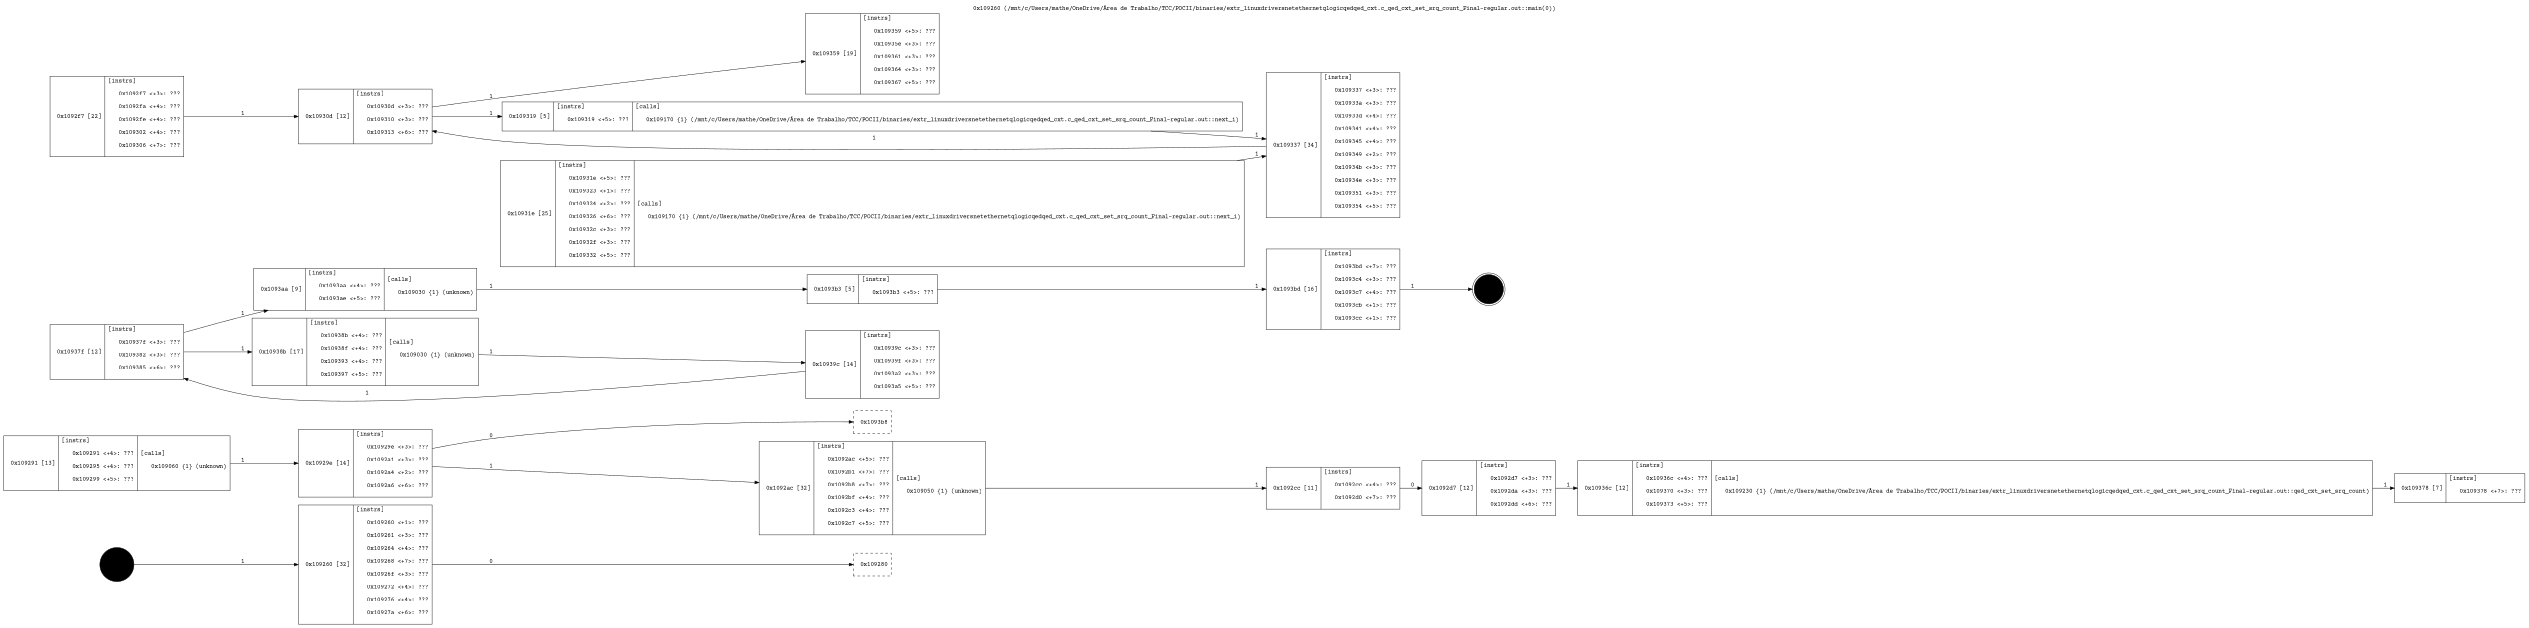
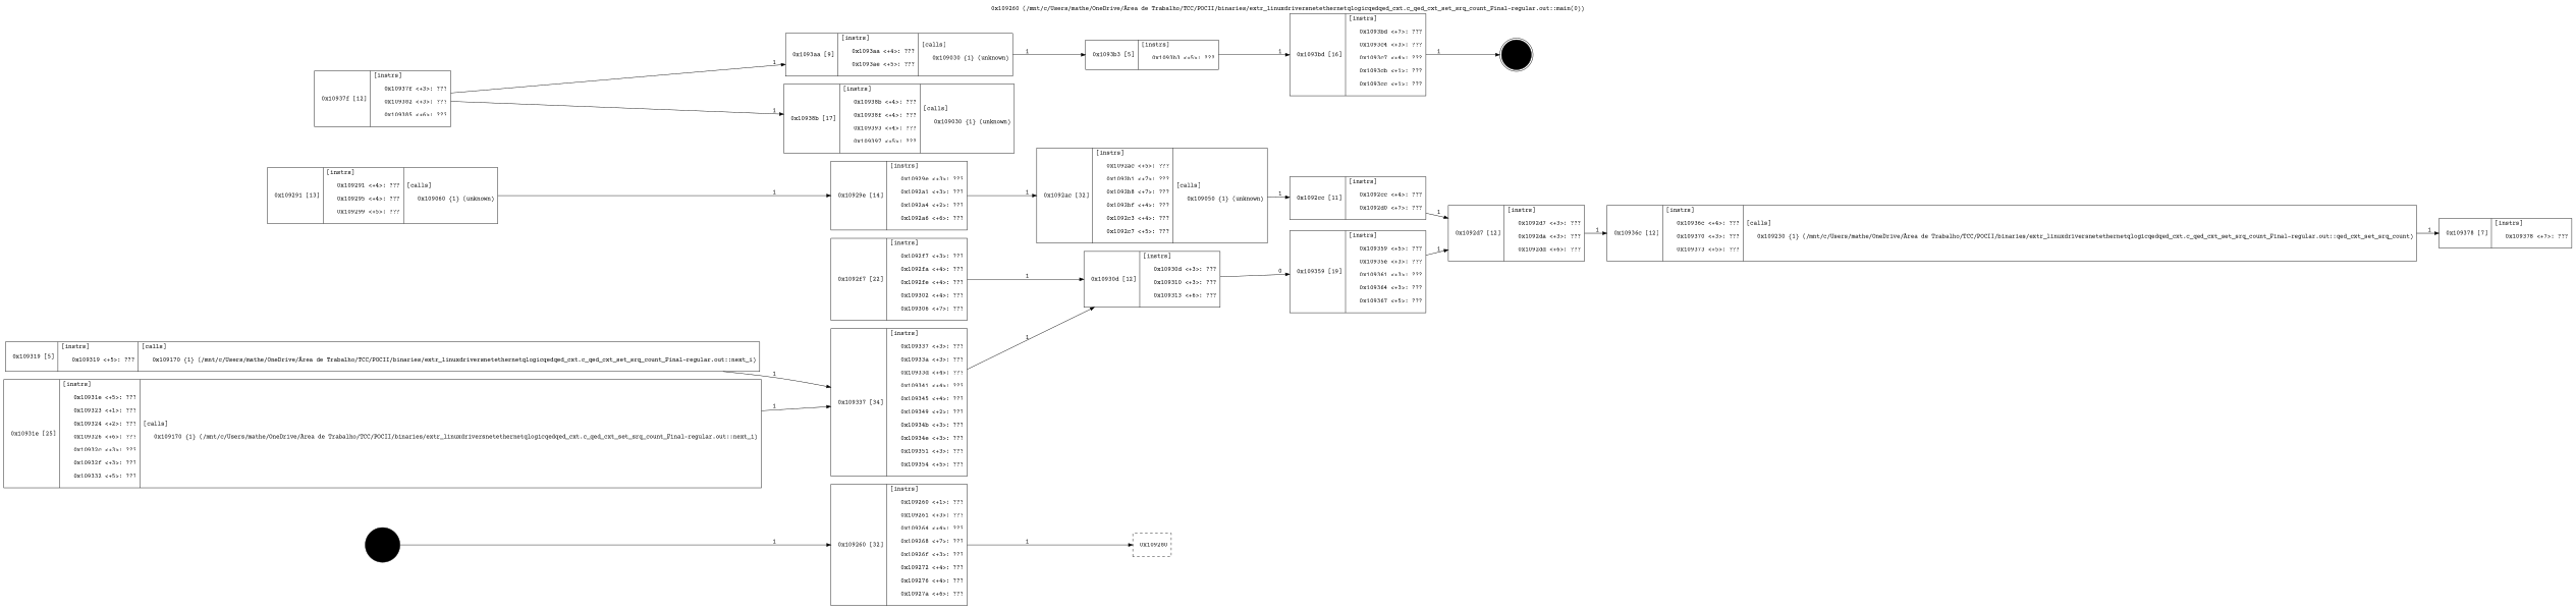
  digraph {
    fontname="Courier Prime"
    label="0x109260 (/mnt/c/Users/mathe/OneDrive/Área de Trabalho/TCC/POCII/binaries/extr_linuxdriversnetethernetqlogicqedqed_cxt.c_qed_cxt_set_srq_count_Final-regular.out::main(0))"
    labelloc=t
    rankdir=LR
    node [fontname="Courier Prime" shape=record]
    edge [fontname="Courier Prime"]
    Entry [fillcolor=black height=0.3 shape=circle style=filled width=0.3]
    n2 [label="{\n     0x109260 [32]\l\n     | [instrs]\l\n     &nbsp;&nbsp;0x109260 \<+1\>: ???\l\n     &nbsp;&nbsp;0x109261 \<+3\>: ???\l\n     &nbsp;&nbsp;0x109264 \<+4\>: ???\l\n     &nbsp;&nbsp;0x109268 \<+7\>: ???\l\n     &nbsp;&nbsp;0x10926f \<+3\>: ???\l\n     &nbsp;&nbsp;0x109272 \<+4\>: ???\l\n     &nbsp;&nbsp;0x109276 \<+4\>: ???\l\n     &nbsp;&nbsp;0x10927a \<+6\>: ???\l\n  }"]
    n3 [label="{\n     0x109280\l\n  }" style=dashed]
    n4 [label="{\n     0x109291 [13]\l\n     | [instrs]\l\n     &nbsp;&nbsp;0x109291 \<+4\>: ???\l\n     &nbsp;&nbsp;0x109295 \<+4\>: ???\l\n     &nbsp;&nbsp;0x109299 \<+5\>: ???\l\n     | [calls]\l\n     &nbsp;&nbsp;0x109060 \{1\} (unknown)\l\n  }"]
    n5 [label="{\n     0x10929e [14]\l\n     | [instrs]\l\n     &nbsp;&nbsp;0x10929e \<+3\>: ???\l\n     &nbsp;&nbsp;0x1092a1 \<+3\>: ???\l\n     &nbsp;&nbsp;0x1092a4 \<+2\>: ???\l\n     &nbsp;&nbsp;0x1092a6 \<+6\>: ???\l\n  }"]
-   n6 [label="{\n     0x1093b8\l\n  }" style=dashed]
    n7 [label="{\n     0x1092ac [32]\l\n     | [instrs]\l\n     &nbsp;&nbsp;0x1092ac \<+5\>: ???\l\n     &nbsp;&nbsp;0x1092b1 \<+7\>: ???\l\n     &nbsp;&nbsp;0x1092b8 \<+7\>: ???\l\n     &nbsp;&nbsp;0x1092bf \<+4\>: ???\l\n     &nbsp;&nbsp;0x1092c3 \<+4\>: ???\l\n     &nbsp;&nbsp;0x1092c7 \<+5\>: ???\l\n     | [calls]\l\n     &nbsp;&nbsp;0x109050 \{1\} (unknown)\l\n  }"]
    n8 [label="{\n     0x1092cc [11]\l\n     | [instrs]\l\n     &nbsp;&nbsp;0x1092cc \<+4\>: ???\l\n     &nbsp;&nbsp;0x1092d0 \<+7\>: ???\l\n  }"]
    n9 [label="{\n     0x1092d7 [12]\l\n     | [instrs]\l\n     &nbsp;&nbsp;0x1092d7 \<+3\>: ???\l\n     &nbsp;&nbsp;0x1092da \<+3\>: ???\l\n     &nbsp;&nbsp;0x1092dd \<+6\>: ???\l\n  }"]
    Exit [fillcolor=black height=0.3 peripheries=2 shape=circle style=filled width=0.3]
    n11 [label="{\n     0x10936c [12]\l\n     | [instrs]\l\n     &nbsp;&nbsp;0x10936c \<+4\>: ???\l\n     &nbsp;&nbsp;0x109370 \<+3\>: ???\l\n     &nbsp;&nbsp;0x109373 \<+5\>: ???\l\n     | [calls]\l\n     &nbsp;&nbsp;0x109230 \{1\} (/mnt/c/Users/mathe/OneDrive/Área de Trabalho/TCC/POCII/binaries/extr_linuxdriversnetethernetqlogicqedqed_cxt.c_qed_cxt_set_srq_count_Final-regular.out::qed_cxt_set_srq_count)\l\n  }"]
    n12 [label="{\n     0x109378 [7]\l\n     | [instrs]\l\n     &nbsp;&nbsp;0x109378 \<+7\>: ???\l\n  }"]
    n13 [label="{\n     0x1092f7 [22]\l\n     | [instrs]\l\n     &nbsp;&nbsp;0x1092f7 \<+3\>: ???\l\n     &nbsp;&nbsp;0x1092fa \<+4\>: ???\l\n     &nbsp;&nbsp;0x1092fe \<+4\>: ???\l\n     &nbsp;&nbsp;0x109302 \<+4\>: ???\l\n     &nbsp;&nbsp;0x109306 \<+7\>: ???\l\n  }"]
    n14 [label="{\n     0x10930d [12]\l\n     | [instrs]\l\n     &nbsp;&nbsp;0x10930d \<+3\>: ???\l\n     &nbsp;&nbsp;0x109310 \<+3\>: ???\l\n     &nbsp;&nbsp;0x109313 \<+6\>: ???\l\n  }"]
    n15 [label="{\n     0x109359 [19]\l\n     | [instrs]\l\n     &nbsp;&nbsp;0x109359 \<+5\>: ???\l\n     &nbsp;&nbsp;0x10935e \<+3\>: ???\l\n     &nbsp;&nbsp;0x109361 \<+3\>: ???\l\n     &nbsp;&nbsp;0x109364 \<+3\>: ???\l\n     &nbsp;&nbsp;0x109367 \<+5\>: ???\l\n  }"]
    n16 [label="{\n     0x109319 [5]\l\n     | [instrs]\l\n     &nbsp;&nbsp;0x109319 \<+5\>: ???\l\n     | [calls]\l\n     &nbsp;&nbsp;0x109170 \{1\} (/mnt/c/Users/mathe/OneDrive/Área de Trabalho/TCC/POCII/binaries/extr_linuxdriversnetethernetqlogicqedqed_cxt.c_qed_cxt_set_srq_count_Final-regular.out::next_i)\l\n  }"]
    n17 [label="{\n     0x109337 [34]\l\n     | [instrs]\l\n     &nbsp;&nbsp;0x109337 \<+3\>: ???\l\n     &nbsp;&nbsp;0x10933a \<+3\>: ???\l\n     &nbsp;&nbsp;0x10933d \<+4\>: ???\l\n     &nbsp;&nbsp;0x109341 \<+4\>: ???\l\n     &nbsp;&nbsp;0x109345 \<+4\>: ???\l\n     &nbsp;&nbsp;0x109349 \<+2\>: ???\l\n     &nbsp;&nbsp;0x10934b \<+3\>: ???\l\n     &nbsp;&nbsp;0x10934e \<+3\>: ???\l\n     &nbsp;&nbsp;0x109351 \<+3\>: ???\l\n     &nbsp;&nbsp;0x109354 \<+5\>: ???\l\n  }"]
    n18 [label="{\n     0x10931e [25]\l\n     | [instrs]\l\n     &nbsp;&nbsp;0x10931e \<+5\>: ???\l\n     &nbsp;&nbsp;0x109323 \<+1\>: ???\l\n     &nbsp;&nbsp;0x109324 \<+2\>: ???\l\n     &nbsp;&nbsp;0x109326 \<+6\>: ???\l\n     &nbsp;&nbsp;0x10932c \<+3\>: ???\l\n     &nbsp;&nbsp;0x10932f \<+3\>: ???\l\n     &nbsp;&nbsp;0x109332 \<+5\>: ???\l\n     | [calls]\l\n     &nbsp;&nbsp;0x109170 \{1\} (/mnt/c/Users/mathe/OneDrive/Área de Trabalho/TCC/POCII/binaries/extr_linuxdriversnetethernetqlogicqedqed_cxt.c_qed_cxt_set_srq_count_Final-regular.out::next_i)\l\n  }"]
    n19 [label="{\n     0x1093bd [16]\l\n     | [instrs]\l\n     &nbsp;&nbsp;0x1093bd \<+7\>: ???\l\n     &nbsp;&nbsp;0x1093c4 \<+3\>: ???\l\n     &nbsp;&nbsp;0x1093c7 \<+4\>: ???\l\n     &nbsp;&nbsp;0x1093cb \<+1\>: ???\l\n     &nbsp;&nbsp;0x1093cc \<+1\>: ???\l\n  }"]
    n20 [label="{\n     0x10937f [12]\l\n     | [instrs]\l\n     &nbsp;&nbsp;0x10937f \<+3\>: ???\l\n     &nbsp;&nbsp;0x109382 \<+3\>: ???\l\n     &nbsp;&nbsp;0x109385 \<+6\>: ???\l\n  }"]
    n21 [label="{\n     0x1093aa [9]\l\n     | [instrs]\l\n     &nbsp;&nbsp;0x1093aa \<+4\>: ???\l\n     &nbsp;&nbsp;0x1093ae \<+5\>: ???\l\n     | [calls]\l\n     &nbsp;&nbsp;0x109030 \{1\} (unknown)\l\n  }"]
    n22 [label="{\n     0x10938b [17]\l\n     | [instrs]\l\n     &nbsp;&nbsp;0x10938b \<+4\>: ???\l\n     &nbsp;&nbsp;0x10938f \<+4\>: ???\l\n     &nbsp;&nbsp;0x109393 \<+4\>: ???\l\n     &nbsp;&nbsp;0x109397 \<+5\>: ???\l\n     | [calls]\l\n     &nbsp;&nbsp;0x109030 \{1\} (unknown)\l\n  }"]
    n23 [label="{\n     0x1093b3 [5]\l\n     | [instrs]\l\n     &nbsp;&nbsp;0x1093b3 \<+5\>: ???\l\n  }"]
-   n24 [label="{\n     0x10939c [14]\l\n     | [instrs]\l\n     &nbsp;&nbsp;0x10939c \<+3\>: ???\l\n     &nbsp;&nbsp;0x10939f \<+3\>: ???\l\n     &nbsp;&nbsp;0x1093a2 \<+3\>: ???\l\n     &nbsp;&nbsp;0x1093a5 \<+5\>: ???\l\n  }"]
    Entry -> n2 [label=" 1"]
-   n2 -> n3 [label=" 0"]
+   n2 -> n3 [label=" 1"]
    n4 -> n5 [label=" 1"]
-   n5 -> n6 [label=" 0"]
    n5 -> n7 [label=" 1"]
    n7 -> n8 [label=" 1"]
-   n8 -> n9 [label=" 0"]
+   n8 -> n9 [label=" 1"]
    n9 -> n11 [label=" 1"]
    n11 -> n12 [label=" 1"]
    n13 -> n14 [label=" 1"]
-   n14 -> n15 [label=" 1"]
-   n14 -> n16 [label=" 1"]
+   n14 -> n15 [label=" 0"]
+   n15 -> n9 [label=" 1"]
    n16 -> n17 [label=" 1"]
    n17 -> n14 [label=" 1"]
    n18 -> n17 [label=" 1"]
    n19 -> Exit [label=" 1"]
    n20 -> n21 [label=" 1"]
    n20 -> n22 [label=" 1"]
    n21 -> n23 [label=" 1"]
-   n22 -> n24 [label=" 1"]
    n23 -> n19 [label=" 1"]
-   n24 -> n20 [label=" 1"]
  }
